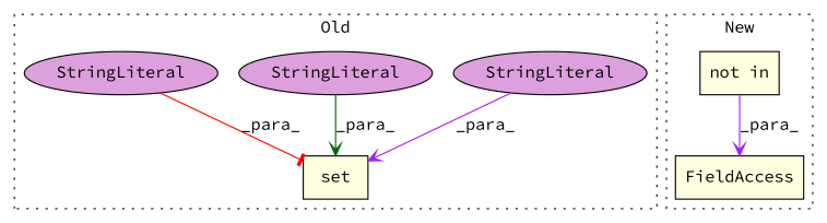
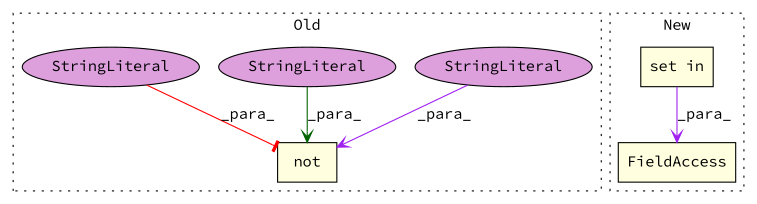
  digraph {
    fontname="Source Code Pro"
    node [a=45 fillcolor=lightyellow fontname="Source Code Pro" s=1167 shape=box style=filled]
    edge [arrowhead=vee color=purple fontname="Source Code Pro"]
-   n1 [a=32 l="4,1" label=set s="1102,1158"]
+   n1 [a=32 l="4,1" label=not s="1102,1158"]
    n2 [fillcolor=plum l=13 label=StringLiteral s=1106 shape=ellipse]
    n3 [fillcolor=plum l=7 label=StringLiteral s=1146 shape=ellipse]
    n4 [fillcolor=plum l=8 label=StringLiteral s=1120 shape=ellipse]
-   n5 [a=108 l=42 label="not in"]
+   n5 [a=108 l=42 label="set in"]
    n6 [a=22 l=10 label=FieldAccess]
    subgraph cluster_1 {
      label=Old
      style=dotted
      n1
      n2
      n3
      n4
    }
    subgraph cluster_2 {
      label=New
      style=dotted
      n5
      n6
    }
    n2 -> n1 [label=_para_]
    n3 -> n1 [color=darkgreen label=_para_]
    n4 -> n1 [arrowhead=tee color=red label=_para_]
    n5 -> n6 [label=_para_]
  }
